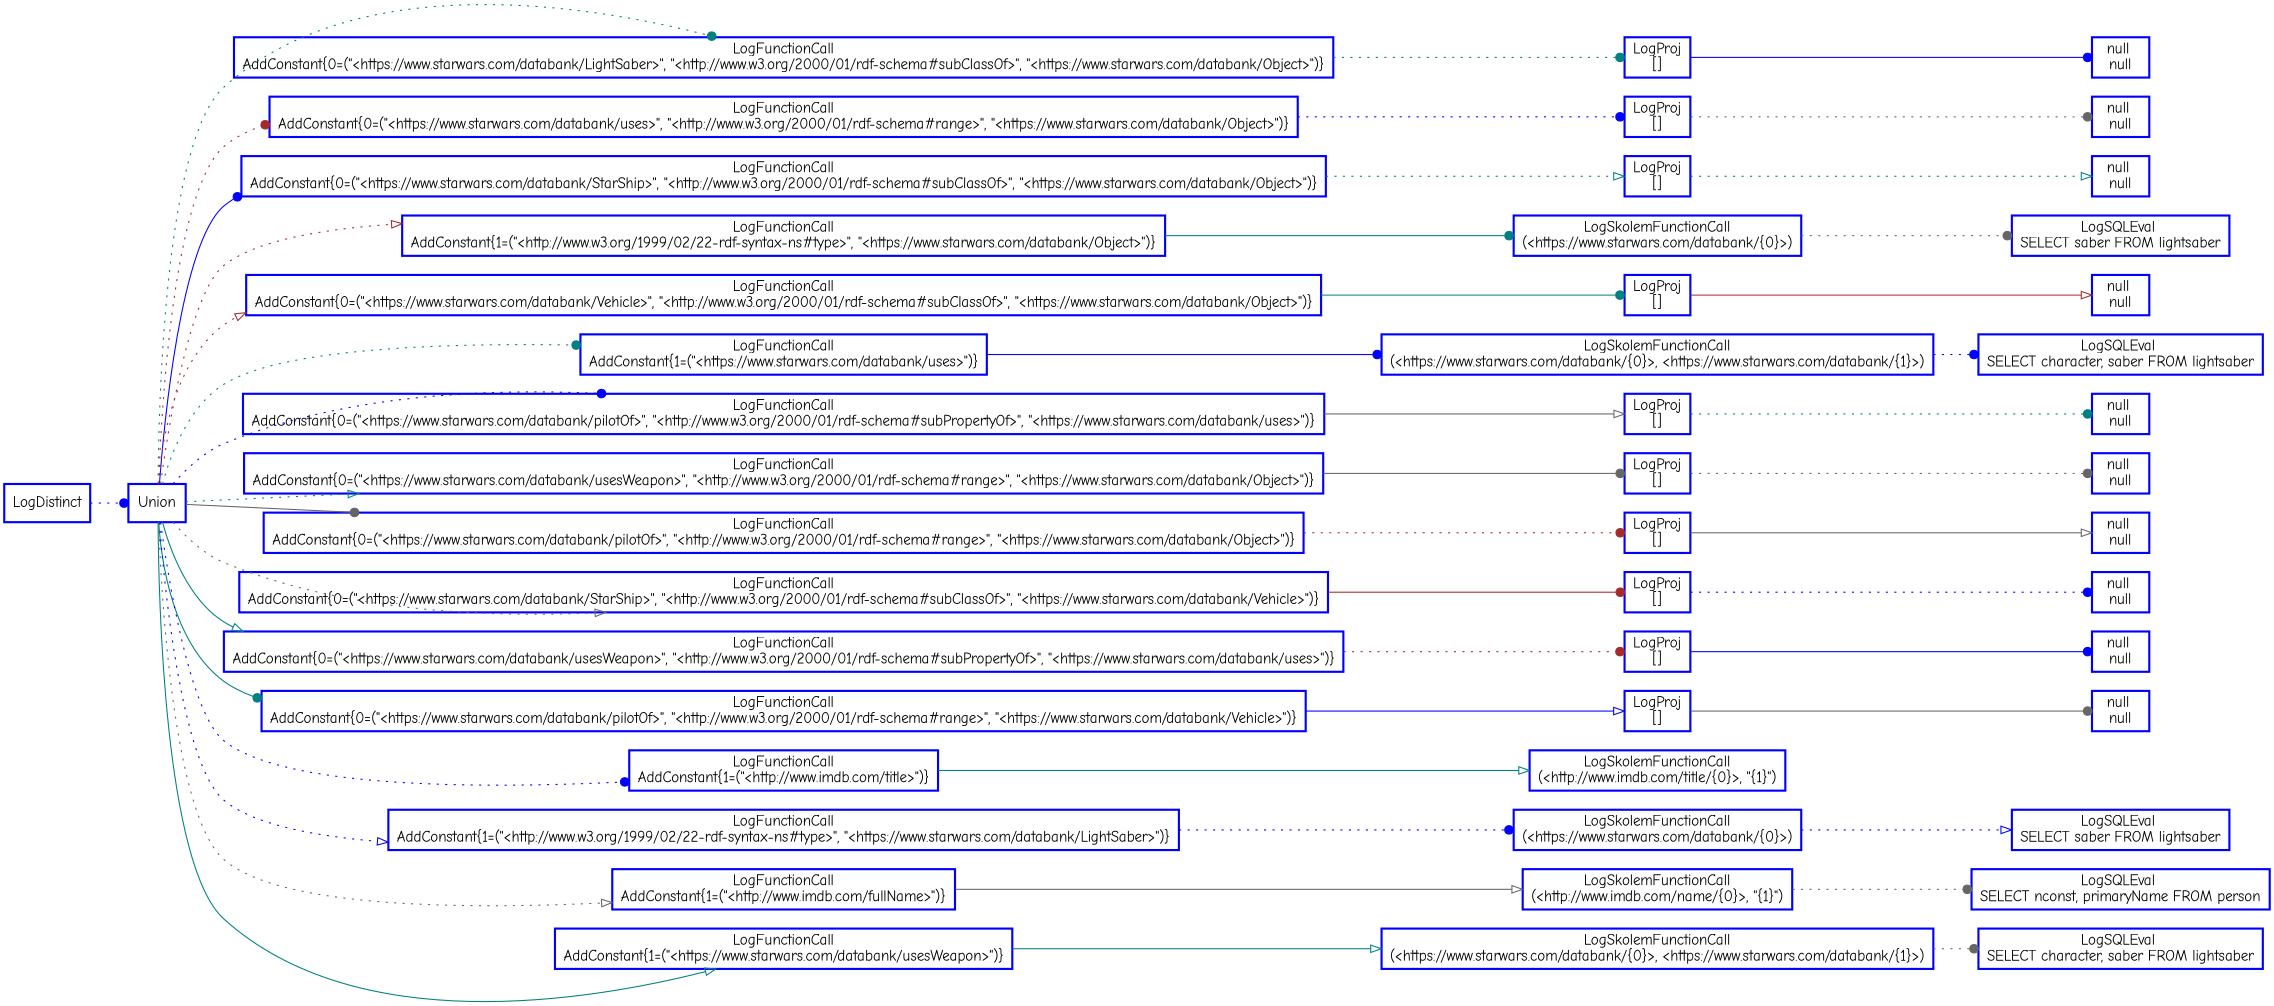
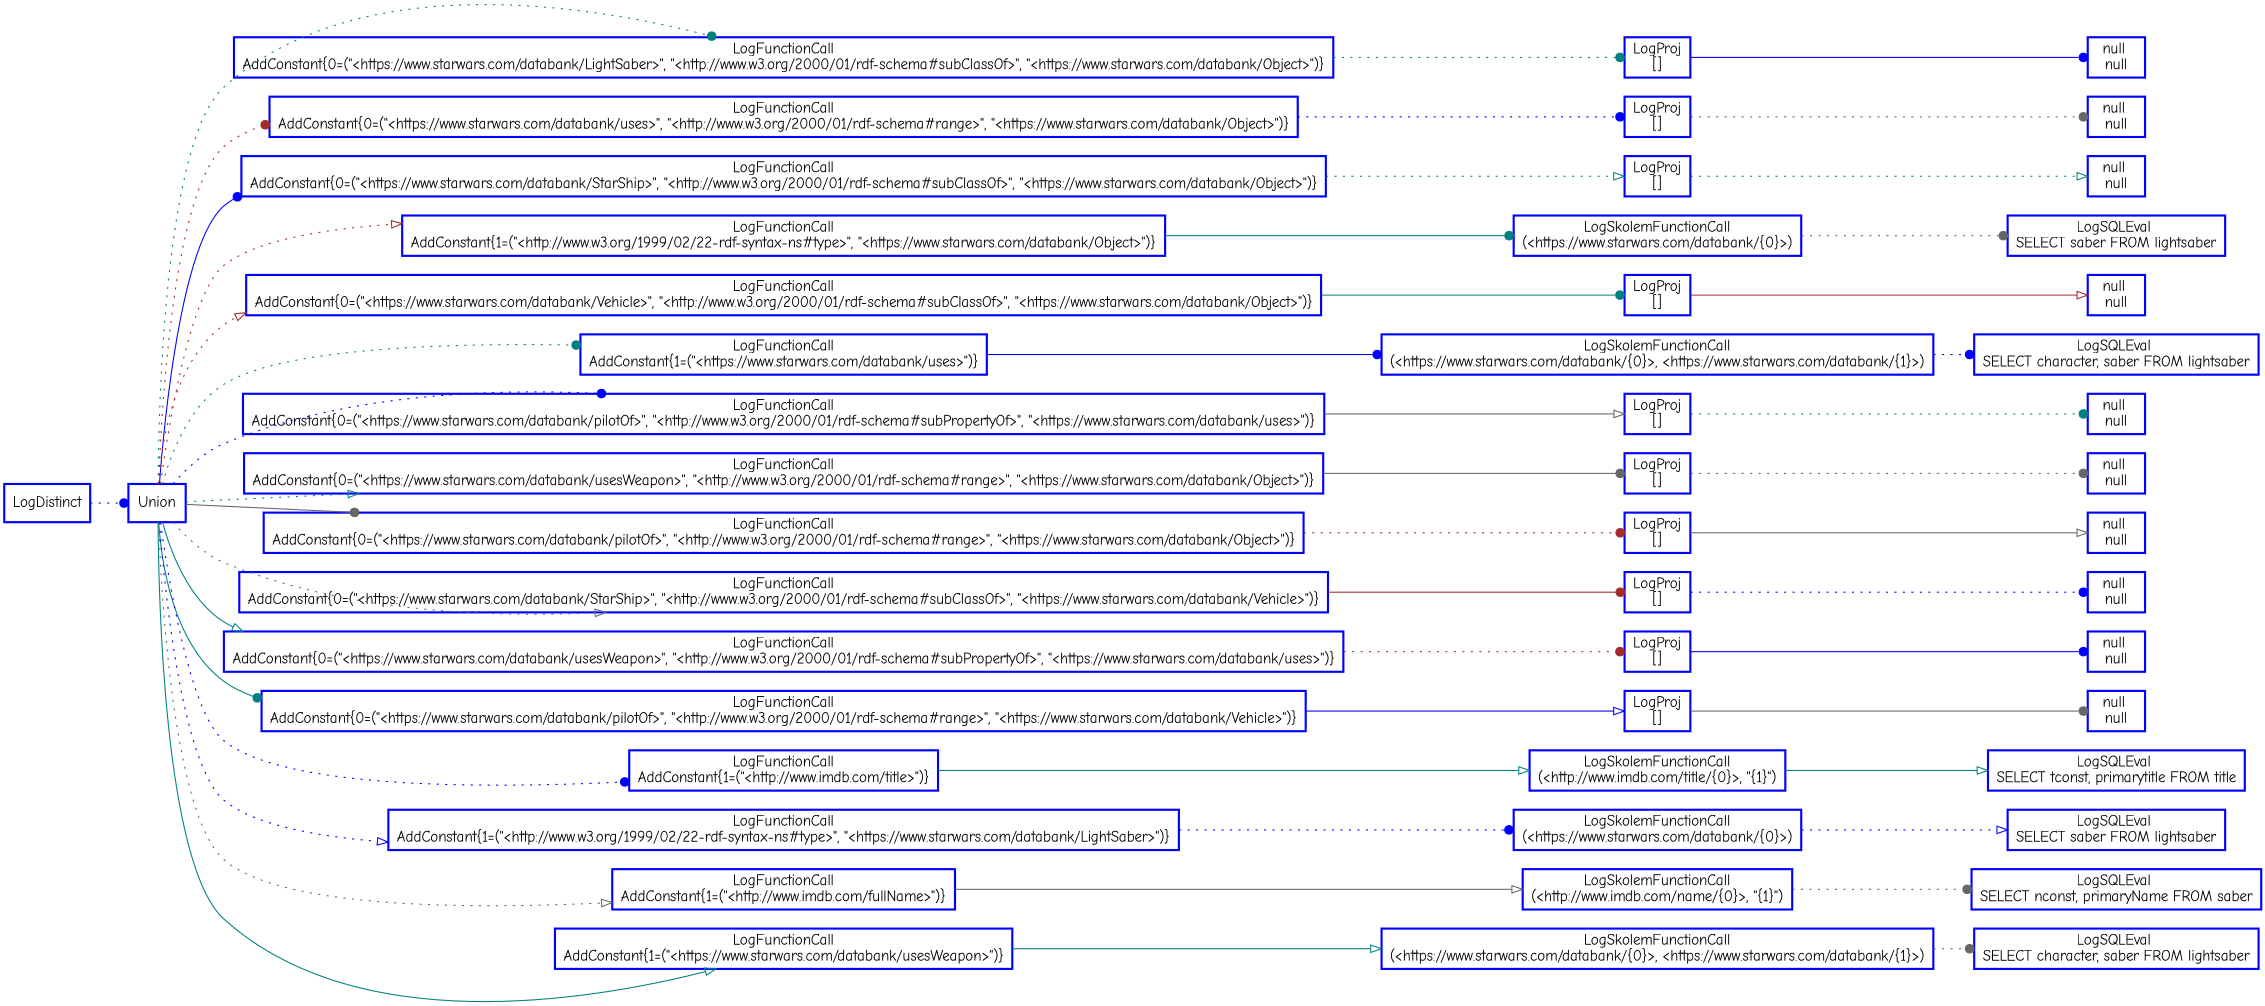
  digraph {
    fontname="Comic Neue"
    rankdir=LR
    node [color=blue fontcolor=black fontname="Comic Neue" shape=rectangle style=bold]
    edge [arrowhead=dot color=teal fontname="Comic Neue" style=dotted]
    n1 [label=LogDistinct]
    n2 [label=Union]
    n3 [label="LogFunctionCall\nAddConstant{0=(\"<https://www.starwars.com/databank/LightSaber>\", \"<http://www.w3.org/2000/01/rdf-schema#subClassOf>\", \"<https://www.starwars.com/databank/Object>\")}"]
    n4 [label="LogFunctionCall\nAddConstant{0=(\"<https://www.starwars.com/databank/uses>\", \"<http://www.w3.org/2000/01/rdf-schema#range>\", \"<https://www.starwars.com/databank/Object>\")}"]
    n5 [label="LogFunctionCall\nAddConstant{0=(\"<https://www.starwars.com/databank/StarShip>\", \"<http://www.w3.org/2000/01/rdf-schema#subClassOf>\", \"<https://www.starwars.com/databank/Object>\")}"]
    n6 [label="LogFunctionCall\nAddConstant{1=(\"<http://www.w3.org/1999/02/22-rdf-syntax-ns#type>\", \"<https://www.starwars.com/databank/Object>\")}"]
    n7 [label="LogFunctionCall\nAddConstant{0=(\"<https://www.starwars.com/databank/Vehicle>\", \"<http://www.w3.org/2000/01/rdf-schema#subClassOf>\", \"<https://www.starwars.com/databank/Object>\")}"]
    n8 [label="LogFunctionCall\nAddConstant{1=(\"<https://www.starwars.com/databank/uses>\")}"]
    n9 [label="LogFunctionCall\nAddConstant{0=(\"<https://www.starwars.com/databank/pilotOf>\", \"<http://www.w3.org/2000/01/rdf-schema#subPropertyOf>\", \"<https://www.starwars.com/databank/uses>\")}"]
    n10 [label="LogFunctionCall\nAddConstant{0=(\"<https://www.starwars.com/databank/usesWeapon>\", \"<http://www.w3.org/2000/01/rdf-schema#range>\", \"<https://www.starwars.com/databank/Object>\")}"]
    n11 [label="LogFunctionCall\nAddConstant{0=(\"<https://www.starwars.com/databank/pilotOf>\", \"<http://www.w3.org/2000/01/rdf-schema#range>\", \"<https://www.starwars.com/databank/Object>\")}"]
    n12 [label="LogFunctionCall\nAddConstant{0=(\"<https://www.starwars.com/databank/StarShip>\", \"<http://www.w3.org/2000/01/rdf-schema#subClassOf>\", \"<https://www.starwars.com/databank/Vehicle>\")}"]
    n13 [label="LogFunctionCall\nAddConstant{0=(\"<https://www.starwars.com/databank/usesWeapon>\", \"<http://www.w3.org/2000/01/rdf-schema#subPropertyOf>\", \"<https://www.starwars.com/databank/uses>\")}"]
    n14 [label="LogFunctionCall\nAddConstant{0=(\"<https://www.starwars.com/databank/pilotOf>\", \"<http://www.w3.org/2000/01/rdf-schema#range>\", \"<https://www.starwars.com/databank/Vehicle>\")}"]
    n15 [label="LogFunctionCall\nAddConstant{1=(\"<http://www.imdb.com/title>\")}"]
    n16 [label="LogFunctionCall\nAddConstant{1=(\"<http://www.w3.org/1999/02/22-rdf-syntax-ns#type>\", \"<https://www.starwars.com/databank/LightSaber>\")}"]
    n17 [label="LogFunctionCall\nAddConstant{1=(\"<http://www.imdb.com/fullName>\")}"]
    n18 [label="LogFunctionCall\nAddConstant{1=(\"<https://www.starwars.com/databank/usesWeapon>\")}"]
    n19 [label="LogProj\n[]"]
    n20 [label="LogProj\n[]"]
    n21 [label="LogProj\n[]"]
    n22 [label="LogSkolemFunctionCall\n(<https://www.starwars.com/databank/{0}>)"]
    n23 [label="LogProj\n[]"]
    n24 [label="LogSkolemFunctionCall\n(<https://www.starwars.com/databank/{0}>, <https://www.starwars.com/databank/{1}>)"]
    n25 [label="LogProj\n[]"]
    n26 [label="LogProj\n[]"]
    n27 [label="LogProj\n[]"]
    n28 [label="LogProj\n[]"]
    n29 [label="LogProj\n[]"]
    n30 [label="LogProj\n[]"]
    n31 [label="LogSkolemFunctionCall\n(<http://www.imdb.com/title/{0}>, \"{1}\")"]
    n32 [label="LogSkolemFunctionCall\n(<https://www.starwars.com/databank/{0}>)"]
    n33 [label="LogSkolemFunctionCall\n(<http://www.imdb.com/name/{0}>, \"{1}\")"]
    n34 [label="LogSkolemFunctionCall\n(<https://www.starwars.com/databank/{0}>, <https://www.starwars.com/databank/{1}>)"]
    n35 [label="null \nnull"]
    n36 [label="null \nnull"]
    n37 [label="null \nnull"]
    n38 [label="LogSQLEval \nSELECT saber FROM lightsaber"]
    n39 [label="null \nnull"]
    n40 [label="LogSQLEval \nSELECT character, saber FROM lightsaber"]
    n41 [label="null \nnull"]
    n42 [label="null \nnull"]
    n43 [label="null \nnull"]
    n44 [label="null \nnull"]
    n45 [label="null \nnull"]
    n46 [label="null \nnull"]
+   n47 [label="LogSQLEval \nSELECT tconst, primarytitle FROM title"]
    n48 [label="LogSQLEval \nSELECT saber FROM lightsaber"]
-   n49 [label="LogSQLEval \nSELECT nconst, primaryName FROM person"]
+   n49 [label="LogSQLEval \nSELECT nconst, primaryName FROM saber"]
    n50 [label="LogSQLEval \nSELECT character, saber FROM lightsaber"]
    n1 -> n2 [color=blue]
    n2 -> n3
    n2 -> n4 [color=brown]
    n2 -> n5 [color=blue style=solid]
    n2 -> n6 [arrowhead=onormal color=brown]
    n2 -> n7 [arrowhead=onormal color=brown]
    n2 -> n8
    n2 -> n9 [color=blue]
    n2 -> n10 [arrowhead=onormal]
    n2 -> n11 [color=gray40 style=solid]
    n2 -> n12 [arrowhead=onormal color=gray40]
    n2 -> n13 [arrowhead=onormal style=solid]
    n2 -> n14 [style=solid]
    n2 -> n15 [color=blue]
    n2 -> n16 [arrowhead=onormal color=blue]
    n2 -> n17 [arrowhead=onormal color=gray40]
    n2 -> n18 [arrowhead=onormal style=solid]
    n3 -> n19
    n4 -> n20 [color=blue]
    n5 -> n21 [arrowhead=onormal]
    n6 -> n22 [style=solid]
    n7 -> n23 [style=solid]
    n8 -> n24 [color=blue style=solid]
    n9 -> n25 [arrowhead=onormal color=gray40 style=solid]
    n10 -> n26 [color=gray40 style=solid]
    n11 -> n27 [color=brown]
    n12 -> n28 [color=brown style=solid]
    n13 -> n29 [color=brown]
    n14 -> n30 [arrowhead=onormal color=blue style=solid]
    n15 -> n31 [arrowhead=onormal style=solid]
    n16 -> n32 [color=blue]
    n17 -> n33 [arrowhead=onormal color=gray40 style=solid]
    n18 -> n34 [arrowhead=onormal style=solid]
    n19 -> n35 [color=blue style=solid]
    n20 -> n36 [color=gray40]
    n21 -> n37 [arrowhead=onormal]
    n22 -> n38 [color=gray40]
    n23 -> n39 [arrowhead=onormal color=brown style=solid]
    n24 -> n40 [color=blue]
    n25 -> n41
    n26 -> n42 [color=gray40]
    n27 -> n43 [arrowhead=onormal color=gray40 style=solid]
    n28 -> n44 [color=blue]
    n29 -> n45 [color=blue style=solid]
    n30 -> n46 [color=gray40 style=solid]
+   n31 -> n47 [arrowhead=onormal style=solid]
    n32 -> n48 [arrowhead=onormal color=blue]
    n33 -> n49 [color=gray40]
    n34 -> n50 [color=gray40]
  }
